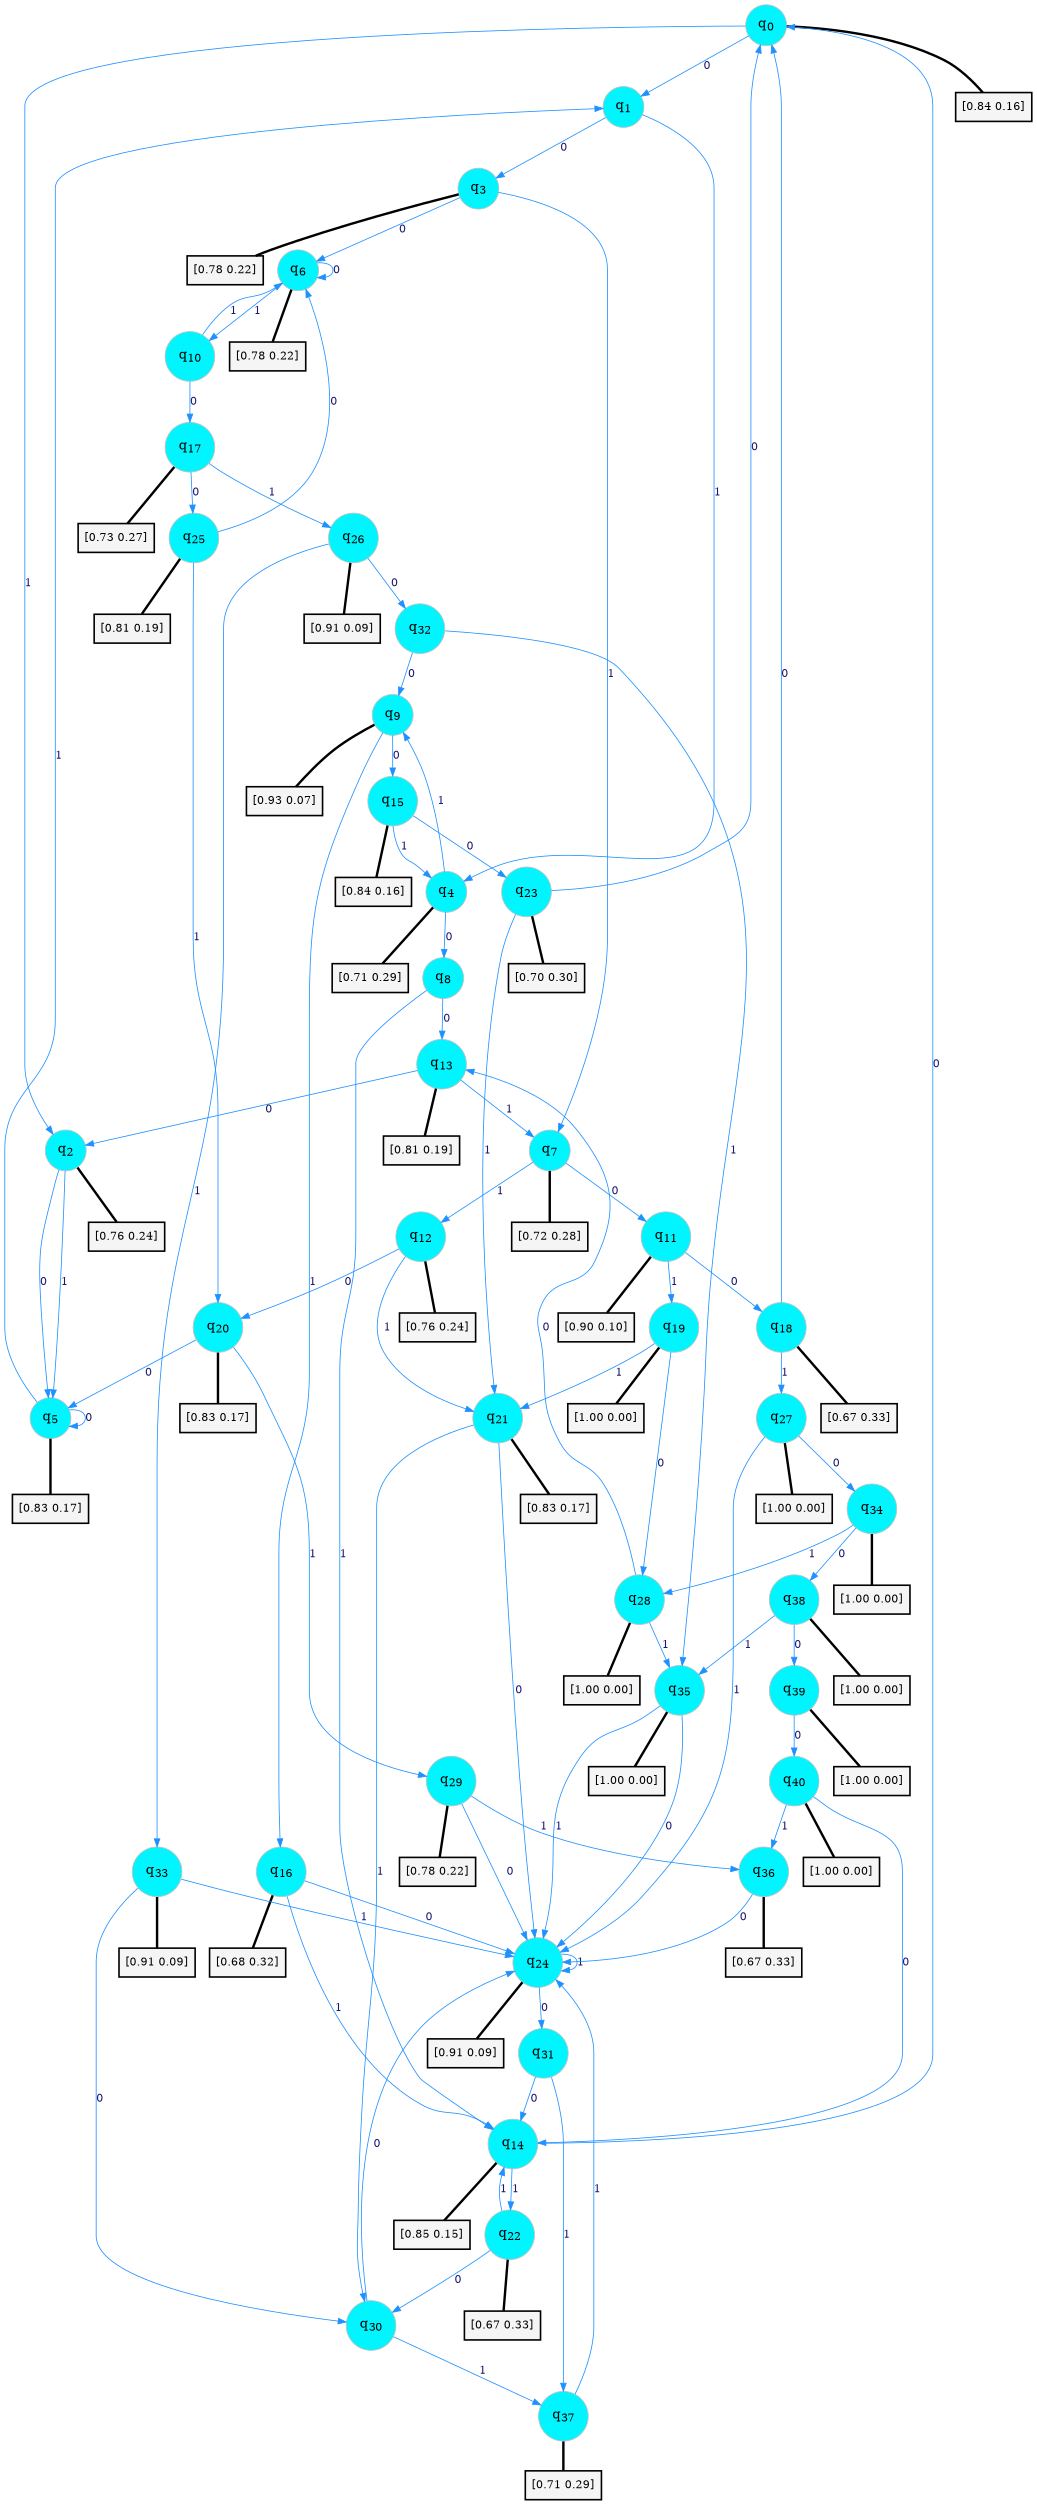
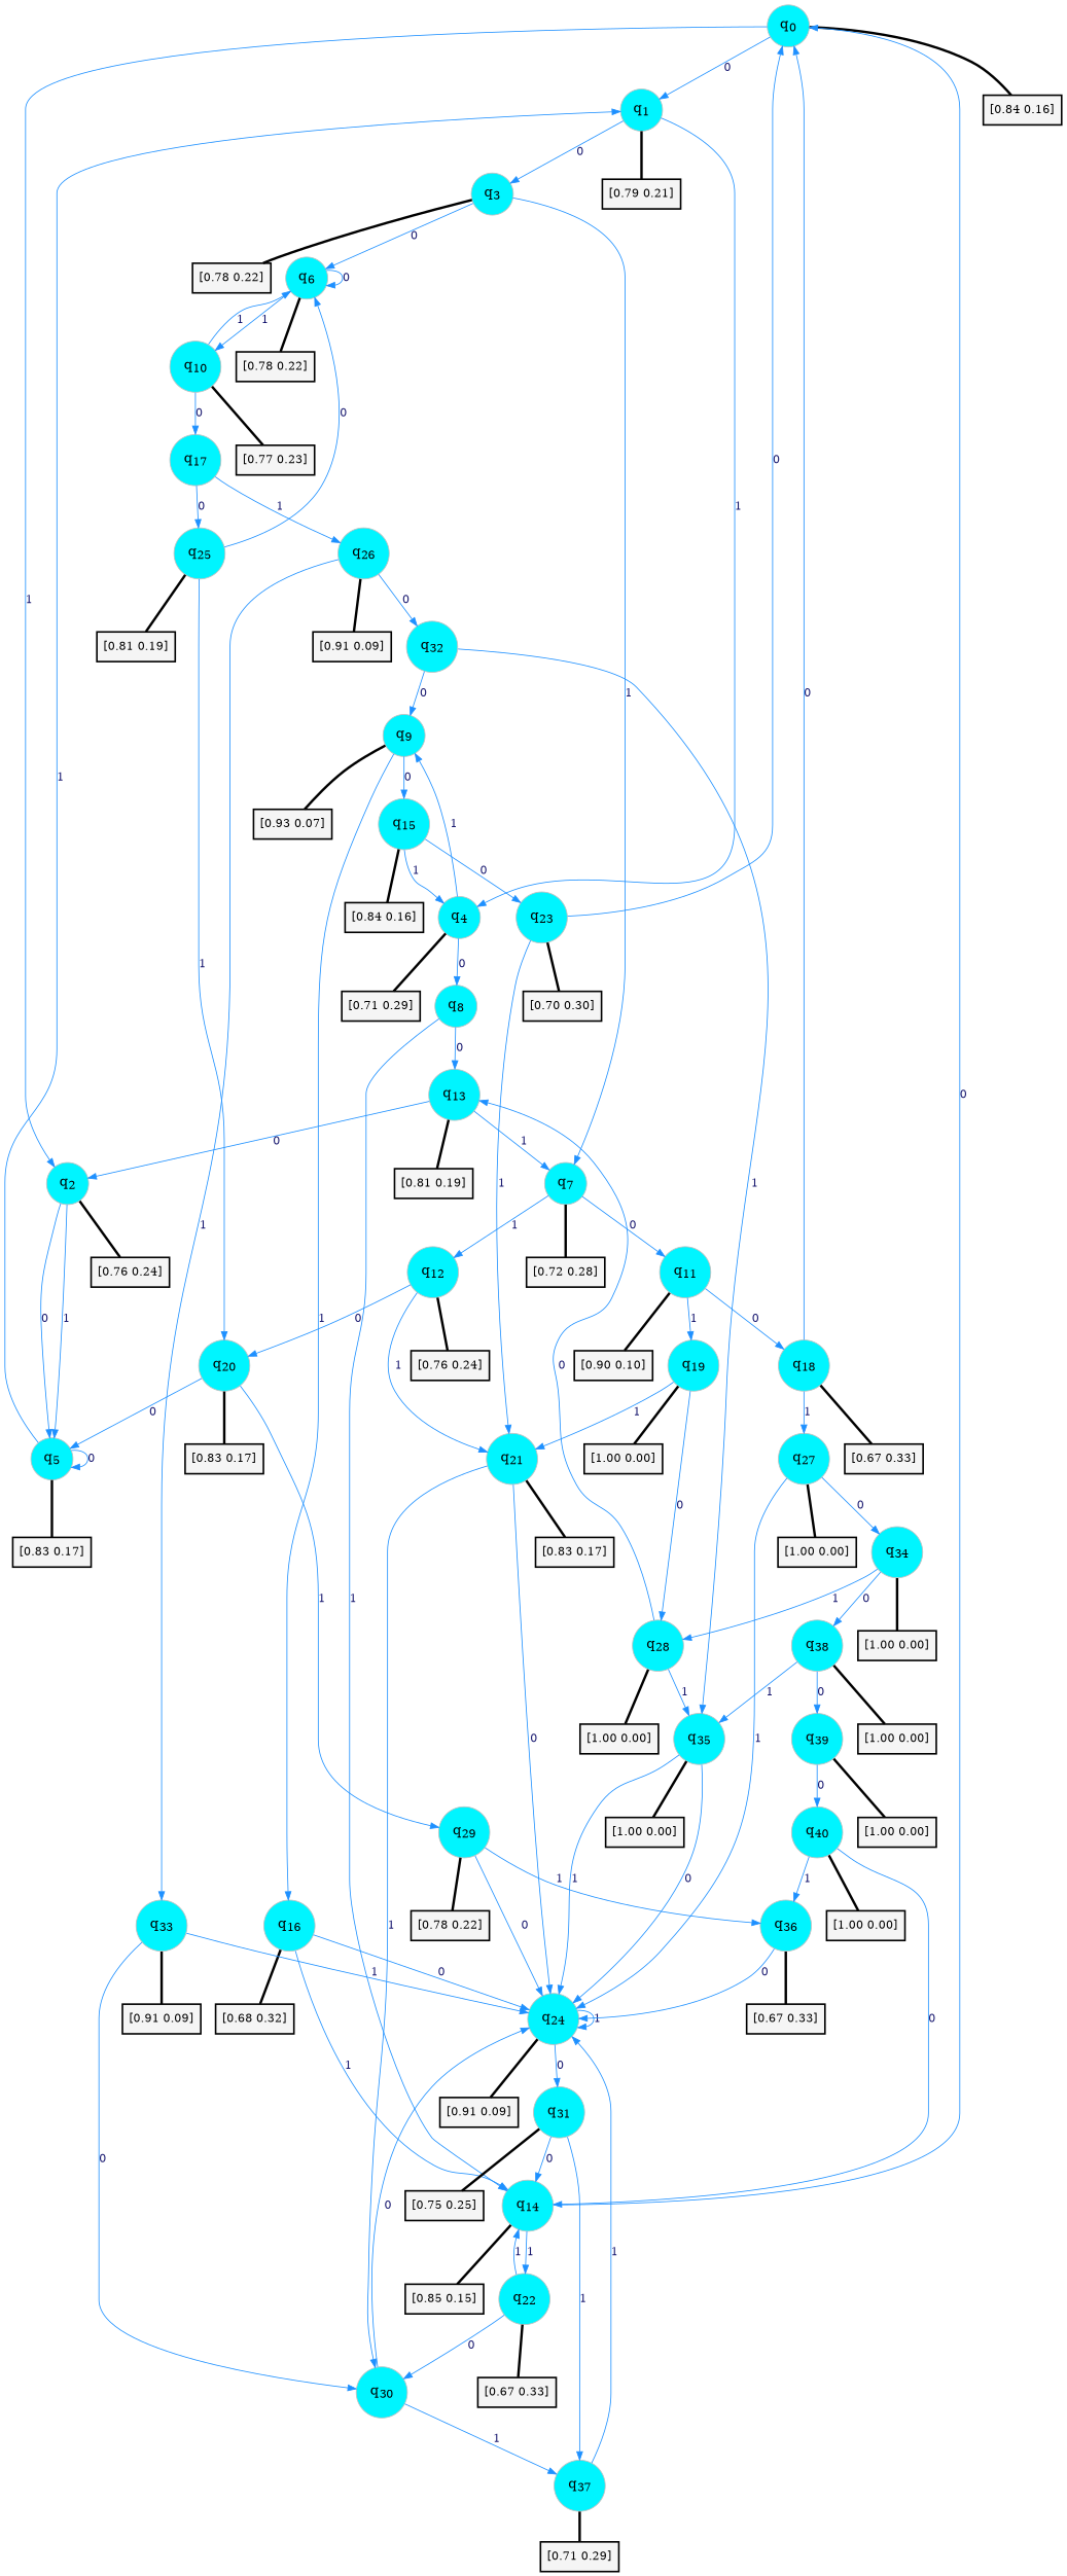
  digraph {
    fontname="DejaVu Serif"
    rankdir=TD
    node [color=gray fillcolor=turquoise1 fontcolor=black fontname="DejaVu Serif" fontsize=16 fontweight=bold shape=circle style=filled]
    edge [arrowsize=1 color=dodgerblue1 fontcolor=midnightblue fontname="DejaVu Serif" fontweight=bold penwidth=1 style=solid weight=20]
    n1 [label=<q<SUB>0</SUB>>]
    n2 [label=<q<SUB>1</SUB>>]
    n3 [label=<q<SUB>2</SUB>>]
    n4 [color=black fillcolor=whitesmoke fontsize=14 label="[0.84 0.16]" penwidth=2 shape=box]
    n5 [label=<q<SUB>3</SUB>>]
    n6 [label=<q<SUB>4</SUB>>]
+   n7 [color=black fillcolor=whitesmoke fontsize=14 label="[0.79 0.21]" penwidth=2 shape=box]
    n8 [label=<q<SUB>5</SUB>>]
    n9 [color=black fillcolor=whitesmoke fontsize=14 label="[0.76 0.24]" penwidth=2 shape=box]
    n10 [label=<q<SUB>6</SUB>>]
    n11 [label=<q<SUB>7</SUB>>]
    n12 [color=black fillcolor=whitesmoke fontsize=14 label="[0.78 0.22]" penwidth=2 shape=box]
    n13 [label=<q<SUB>8</SUB>>]
    n14 [label=<q<SUB>9</SUB>>]
    n15 [color=black fillcolor=whitesmoke fontsize=14 label="[0.71 0.29]" penwidth=2 shape=box]
    n16 [color=black fillcolor=whitesmoke fontsize=14 label="[0.83 0.17]" penwidth=2 shape=box]
    n17 [label=<q<SUB>10</SUB>>]
    n18 [color=black fillcolor=whitesmoke fontsize=14 label="[0.78 0.22]" penwidth=2 shape=box]
    n19 [label=<q<SUB>11</SUB>>]
    n20 [label=<q<SUB>12</SUB>>]
    n21 [color=black fillcolor=whitesmoke fontsize=14 label="[0.72 0.28]" penwidth=2 shape=box]
    n22 [label=<q<SUB>13</SUB>>]
    n23 [label=<q<SUB>14</SUB>>]
    n24 [label=<q<SUB>15</SUB>>]
    n25 [label=<q<SUB>16</SUB>>]
    n26 [color=black fillcolor=whitesmoke fontsize=14 label="[0.93 0.07]" penwidth=2 shape=box]
    n27 [label=<q<SUB>17</SUB>>]
+   n28 [color=black fillcolor=whitesmoke fontsize=14 label="[0.77 0.23]" penwidth=2 shape=box]
    n29 [label=<q<SUB>18</SUB>>]
    n30 [label=<q<SUB>19</SUB>>]
    n31 [color=black fillcolor=whitesmoke fontsize=14 label="[0.90 0.10]" penwidth=2 shape=box]
    n32 [label=<q<SUB>20</SUB>>]
    n33 [label=<q<SUB>21</SUB>>]
    n34 [color=black fillcolor=whitesmoke fontsize=14 label="[0.76 0.24]" penwidth=2 shape=box]
    n35 [color=black fillcolor=whitesmoke fontsize=14 label="[0.81 0.19]" penwidth=2 shape=box]
    n36 [label=<q<SUB>22</SUB>>]
    n37 [color=black fillcolor=whitesmoke fontsize=14 label="[0.85 0.15]" penwidth=2 shape=box]
    n38 [label=<q<SUB>23</SUB>>]
    n39 [color=black fillcolor=whitesmoke fontsize=14 label="[0.84 0.16]" penwidth=2 shape=box]
    n40 [label=<q<SUB>24</SUB>>]
    n41 [color=black fillcolor=whitesmoke fontsize=14 label="[0.68 0.32]" penwidth=2 shape=box]
    n42 [label=<q<SUB>25</SUB>>]
    n43 [label=<q<SUB>26</SUB>>]
-   n44 [color=black fillcolor=whitesmoke fontsize=14 label="[0.73 0.27]" penwidth=2 shape=box]
    n45 [label=<q<SUB>27</SUB>>]
    n46 [color=black fillcolor=whitesmoke fontsize=14 label="[0.67 0.33]" penwidth=2 shape=box]
    n47 [label=<q<SUB>28</SUB>>]
    n48 [color=black fillcolor=whitesmoke fontsize=14 label="[1.00 0.00]" penwidth=2 shape=box]
    n49 [label=<q<SUB>29</SUB>>]
    n50 [color=black fillcolor=whitesmoke fontsize=14 label="[0.83 0.17]" penwidth=2 shape=box]
    n51 [label=<q<SUB>30</SUB>>]
    n52 [color=black fillcolor=whitesmoke fontsize=14 label="[0.83 0.17]" penwidth=2 shape=box]
    n53 [color=black fillcolor=whitesmoke fontsize=14 label="[0.67 0.33]" penwidth=2 shape=box]
    n54 [color=black fillcolor=whitesmoke fontsize=14 label="[0.70 0.30]" penwidth=2 shape=box]
    n55 [label=<q<SUB>31</SUB>>]
    n56 [color=black fillcolor=whitesmoke fontsize=14 label="[0.91 0.09]" penwidth=2 shape=box]
    n57 [color=black fillcolor=whitesmoke fontsize=14 label="[0.81 0.19]" penwidth=2 shape=box]
    n58 [label=<q<SUB>32</SUB>>]
    n59 [label=<q<SUB>33</SUB>>]
    n60 [color=black fillcolor=whitesmoke fontsize=14 label="[0.91 0.09]" penwidth=2 shape=box]
    n61 [label=<q<SUB>34</SUB>>]
    n62 [color=black fillcolor=whitesmoke fontsize=14 label="[1.00 0.00]" penwidth=2 shape=box]
    n63 [label=<q<SUB>35</SUB>>]
    n64 [color=black fillcolor=whitesmoke fontsize=14 label="[1.00 0.00]" penwidth=2 shape=box]
    n65 [label=<q<SUB>36</SUB>>]
    n66 [color=black fillcolor=whitesmoke fontsize=14 label="[0.78 0.22]" penwidth=2 shape=box]
    n67 [label=<q<SUB>37</SUB>>]
+   n68 [color=black fillcolor=whitesmoke fontsize=14 label="[0.75 0.25]" penwidth=2 shape=box]
    n69 [color=black fillcolor=whitesmoke fontsize=14 label="[0.91 0.09]" penwidth=2 shape=box]
    n70 [label=<q<SUB>38</SUB>>]
    n71 [color=black fillcolor=whitesmoke fontsize=14 label="[1.00 0.00]" penwidth=2 shape=box]
    n72 [color=black fillcolor=whitesmoke fontsize=14 label="[1.00 0.00]" penwidth=2 shape=box]
    n73 [color=black fillcolor=whitesmoke fontsize=14 label="[0.67 0.33]" penwidth=2 shape=box]
    n74 [color=black fillcolor=whitesmoke fontsize=14 label="[0.71 0.29]" penwidth=2 shape=box]
    n75 [label=<q<SUB>39</SUB>>]
    n76 [color=black fillcolor=whitesmoke fontsize=14 label="[1.00 0.00]" penwidth=2 shape=box]
    n77 [label=<q<SUB>40</SUB>>]
    n78 [color=black fillcolor=whitesmoke fontsize=14 label="[1.00 0.00]" penwidth=2 shape=box]
    n79 [color=black fillcolor=whitesmoke fontsize=14 label="[1.00 0.00]" penwidth=2 shape=box]
    n1 -> n2 [label=0]
    n1 -> n3 [label=1]
    n1 -> n4 [arrowhead=none color=black penwidth=3]
    n2 -> n5 [label=0]
    n2 -> n6 [label=1]
+   n2 -> n7 [arrowhead=none color=black penwidth=3]
    n3 -> n8 [label=0]
    n3 -> n8 [label=1]
    n3 -> n9 [arrowhead=none color=black penwidth=3]
    n5 -> n10 [label=0]
    n5 -> n11 [label=1]
    n5 -> n12 [arrowhead=none color=black penwidth=3]
    n6 -> n13 [label=0]
    n6 -> n14 [label=1]
    n6 -> n15 [arrowhead=none color=black penwidth=3]
    n8 -> n2 [label=1]
    n8 -> n8 [label=0]
    n8 -> n16 [arrowhead=none color=black penwidth=3]
    n10 -> n10 [label=0]
    n10 -> n17 [label=1]
    n10 -> n18 [arrowhead=none color=black penwidth=3]
    n11 -> n19 [label=0]
    n11 -> n20 [label=1]
    n11 -> n21 [arrowhead=none color=black penwidth=3]
    n13 -> n22 [label=0]
    n13 -> n23 [label=1]
    n14 -> n24 [label=0]
    n14 -> n25 [label=1]
    n14 -> n26 [arrowhead=none color=black penwidth=3]
    n17 -> n10 [label=1]
    n17 -> n27 [label=0]
+   n17 -> n28 [arrowhead=none color=black penwidth=3]
    n19 -> n29 [label=0]
    n19 -> n30 [label=1]
    n19 -> n31 [arrowhead=none color=black penwidth=3]
    n20 -> n32 [label=0]
    n20 -> n33 [label=1]
    n20 -> n34 [arrowhead=none color=black penwidth=3]
    n22 -> n3 [label=0]
    n22 -> n11 [label=1]
    n22 -> n35 [arrowhead=none color=black penwidth=3]
    n23 -> n1 [label=0]
    n23 -> n36 [label=1]
    n23 -> n37 [arrowhead=none color=black penwidth=3]
    n24 -> n6 [label=1]
    n24 -> n38 [label=0]
    n24 -> n39 [arrowhead=none color=black penwidth=3]
    n25 -> n23 [label=1]
    n25 -> n40 [label=0]
    n25 -> n41 [arrowhead=none color=black penwidth=3]
    n27 -> n42 [label=0]
    n27 -> n43 [label=1]
-   n27 -> n44 [arrowhead=none color=black penwidth=3]
    n29 -> n1 [label=0]
    n29 -> n45 [label=1]
    n29 -> n46 [arrowhead=none color=black penwidth=3]
    n30 -> n33 [label=1]
    n30 -> n47 [label=0]
    n30 -> n48 [arrowhead=none color=black penwidth=3]
    n32 -> n8 [label=0]
    n32 -> n49 [label=1]
    n32 -> n50 [arrowhead=none color=black penwidth=3]
    n33 -> n40 [label=0]
    n33 -> n51 [label=1]
    n33 -> n52 [arrowhead=none color=black penwidth=3]
    n36 -> n23 [label=1]
    n36 -> n51 [label=0]
    n36 -> n53 [arrowhead=none color=black penwidth=3]
    n38 -> n1 [label=0]
    n38 -> n33 [label=1]
    n38 -> n54 [arrowhead=none color=black penwidth=3]
    n40 -> n40 [label=1]
    n40 -> n55 [label=0]
    n40 -> n56 [arrowhead=none color=black penwidth=3]
    n42 -> n10 [label=0]
    n42 -> n32 [label=1]
    n42 -> n57 [arrowhead=none color=black penwidth=3]
    n43 -> n58 [label=0]
    n43 -> n59 [label=1]
    n43 -> n60 [arrowhead=none color=black penwidth=3]
    n45 -> n40 [label=1]
    n45 -> n61 [label=0]
    n45 -> n62 [arrowhead=none color=black penwidth=3]
    n47 -> n22 [label=0]
    n47 -> n63 [label=1]
    n47 -> n64 [arrowhead=none color=black penwidth=3]
    n49 -> n40 [label=0]
    n49 -> n65 [label=1]
    n49 -> n66 [arrowhead=none color=black penwidth=3]
    n51 -> n40 [label=0]
    n51 -> n67 [label=1]
    n55 -> n23 [label=0]
    n55 -> n67 [label=1]
+   n55 -> n68 [arrowhead=none color=black penwidth=3]
    n58 -> n14 [label=0]
    n58 -> n63 [label=1]
    n59 -> n40 [label=1]
    n59 -> n51 [label=0]
    n59 -> n69 [arrowhead=none color=black penwidth=3]
    n61 -> n47 [label=1]
    n61 -> n70 [label=0]
    n61 -> n71 [arrowhead=none color=black penwidth=3]
    n63 -> n40 [label=0]
    n63 -> n40 [label=1]
    n63 -> n72 [arrowhead=none color=black penwidth=3]
    n65 -> n40 [label=0]
    n65 -> n73 [arrowhead=none color=black penwidth=3]
    n67 -> n40 [label=1]
    n67 -> n74 [arrowhead=none color=black penwidth=3]
    n70 -> n63 [label=1]
    n70 -> n75 [label=0]
    n70 -> n76 [arrowhead=none color=black penwidth=3]
    n75 -> n77 [label=0]
    n75 -> n78 [arrowhead=none color=black penwidth=3]
    n77 -> n23 [label=0]
    n77 -> n65 [label=1]
    n77 -> n79 [arrowhead=none color=black penwidth=3]
  }
